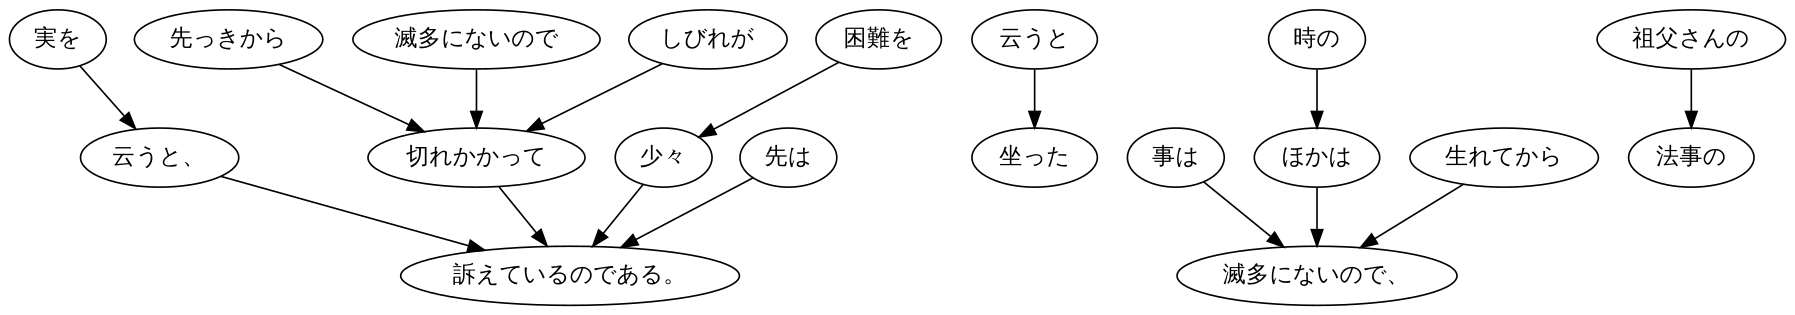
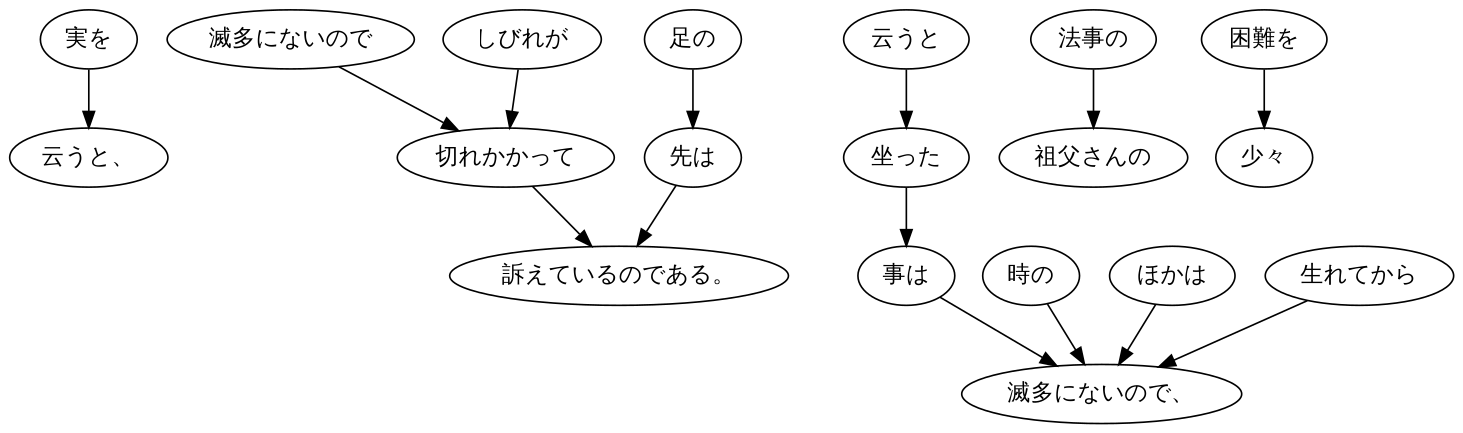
  digraph {
    n1 [label="実を"]
    n2 [label="云うと、"]
    n3 [label="訴えているのである。"]
    n4 [label="云うと"]
    n5 [label="坐った"]
    n6 [label="事は"]
    n7 [label="滅多にないので、"]
    n8 [label="祖父さんの"]
    n9 [label="法事の"]
    n10 [label="時の"]
    n11 [label="ほかは"]
    n12 [label="生れてから"]
-   n13 [label="先っきから"]
    n14 [label="切れかかって"]
    n15 [label="滅多にないので"]
    n16 [label="しびれが"]
    n17 [label="少々"]
+   n18 [label="足の"]
    n19 [label="先は"]
    n20 [label="困難を"]
    n1 -> n2
-   n2 -> n3
    n4 -> n5
+   n5 -> n6
    n6 -> n7
-   n8 -> n9
-   n10 -> n11
+   n9 -> n8
+   n10 -> n7
    n11 -> n7
    n12 -> n7
-   n13 -> n14
    n14 -> n3
    n15 -> n14
    n16 -> n14
-   n17 -> n3
+   n18 -> n19
    n19 -> n3
    n20 -> n17
  }
